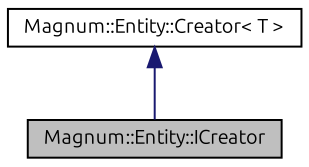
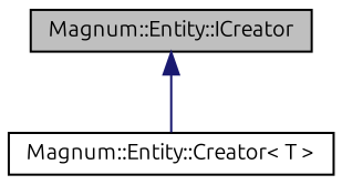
  digraph {
    fontname=Ubuntu
    node [color=black fontname=Ubuntu fontsize=10 shape=record style=filled]
    n1 [fillcolor=grey75 fontcolor=black height=0.2 label="Magnum::Entity::ICreator" width=0.4]
    n2 [fillcolor=white height=0.2 label="Magnum::Entity::Creator\< T \>" width=0.4]
-   n2 -> n1 [color=midnightblue dir=back fontname=Ubuntu fontsize=10 labelfontname=Helvetica labelfontsize=10 style=solid]
+   n1 -> n2 [color=midnightblue dir=back fontname=Ubuntu fontsize=10 labelfontname=Helvetica labelfontsize=10 style=solid]
  }
